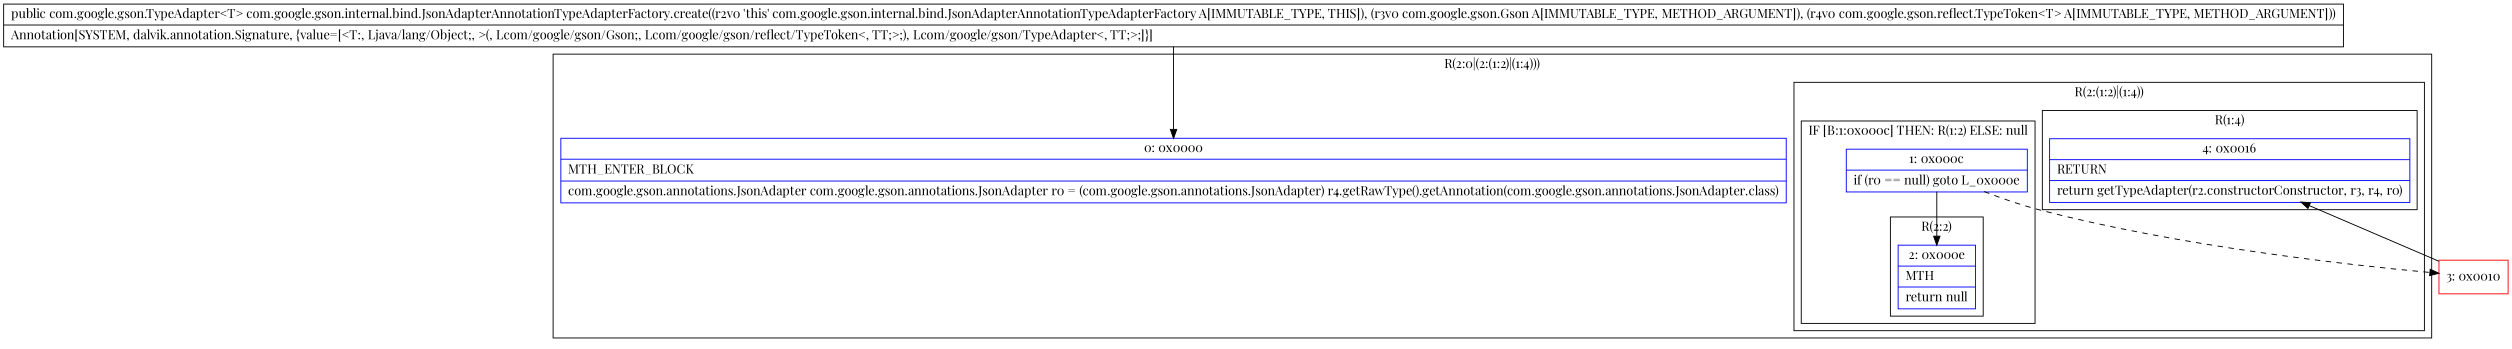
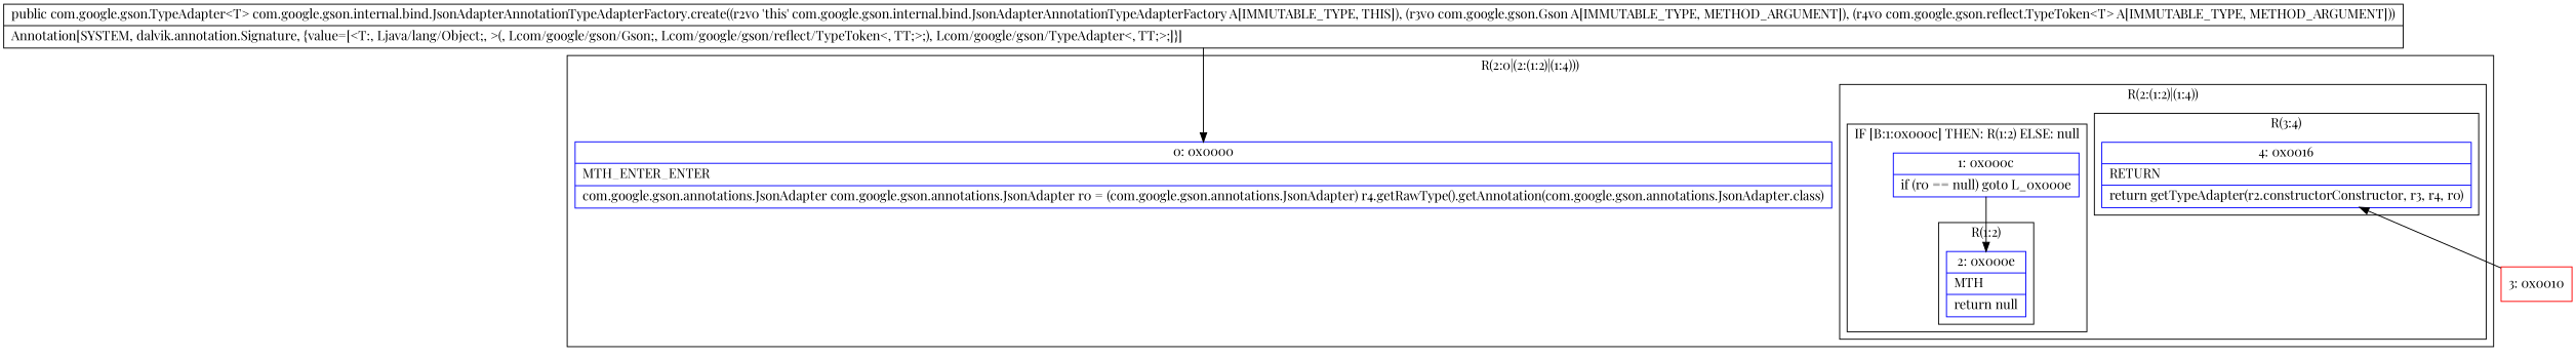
  digraph {
    fontname="Playfair Display"
    node [color=blue fontname="Playfair Display" shape=record]
    edge [fontname="Playfair Display"]
    n1 [label="{2\:\ 0x000e|MTH\l|return null\l}"]
    n2 [label="{1\:\ 0x000c|if (r0 == null) goto L_0x000e\l}"]
    n3 [label="{4\:\ 0x0016|RETURN\l|return getTypeAdapter(r2.constructorConstructor, r3, r4, r0)\l}"]
-   n4 [label="{0\:\ 0x0000|MTH_ENTER_BLOCK\l|com.google.gson.annotations.JsonAdapter com.google.gson.annotations.JsonAdapter r0 = (com.google.gson.annotations.JsonAdapter) r4.getRawType().getAnnotation(com.google.gson.annotations.JsonAdapter.class)\l}"]
+   n4 [label="{0\:\ 0x0000|MTH_ENTER_ENTER\l|com.google.gson.annotations.JsonAdapter com.google.gson.annotations.JsonAdapter r0 = (com.google.gson.annotations.JsonAdapter) r4.getRawType().getAnnotation(com.google.gson.annotations.JsonAdapter.class)\l}"]
    n5 [color=red label="{3\:\ 0x0010}"]
    n6 [label="{public com.google.gson.TypeAdapter\<T\> com.google.gson.internal.bind.JsonAdapterAnnotationTypeAdapterFactory.create((r2v0 'this' com.google.gson.internal.bind.JsonAdapterAnnotationTypeAdapterFactory A[IMMUTABLE_TYPE, THIS]), (r3v0 com.google.gson.Gson A[IMMUTABLE_TYPE, METHOD_ARGUMENT]), (r4v0 com.google.gson.reflect.TypeToken\<T\> A[IMMUTABLE_TYPE, METHOD_ARGUMENT]))  | Annotation[SYSTEM, dalvik.annotation.Signature, \{value=[\<T:, Ljava\/lang\/Object;, \>(, Lcom\/google\/gson\/Gson;, Lcom\/google\/gson\/reflect\/TypeToken\<, TT;\>;), Lcom\/google\/gson\/TypeAdapter\<, TT;\>;]\}]\l}" color=""]
    subgraph cluster_1 {
      label="R(2:0|(2:(1:2)|(1:4)))"
      n4
      subgraph cluster_2 {
        label="R(2:(1:2)|(1:4))"
        subgraph cluster_3 {
          label="IF [B:1:0x000c] THEN: R(1:2) ELSE: null"
          n2
          subgraph cluster_4 {
-           label="R(2:2)"
+           label="R(1:2)"
            n1
          }
        }
        subgraph cluster_5 {
-         label="R(1:4)"
+         label="R(3:4)"
          n3
        }
      }
    }
    n2 -> n1
-   n2 -> n5 [style=dashed]
    n5 -> n3
    n6 -> n4
  }
